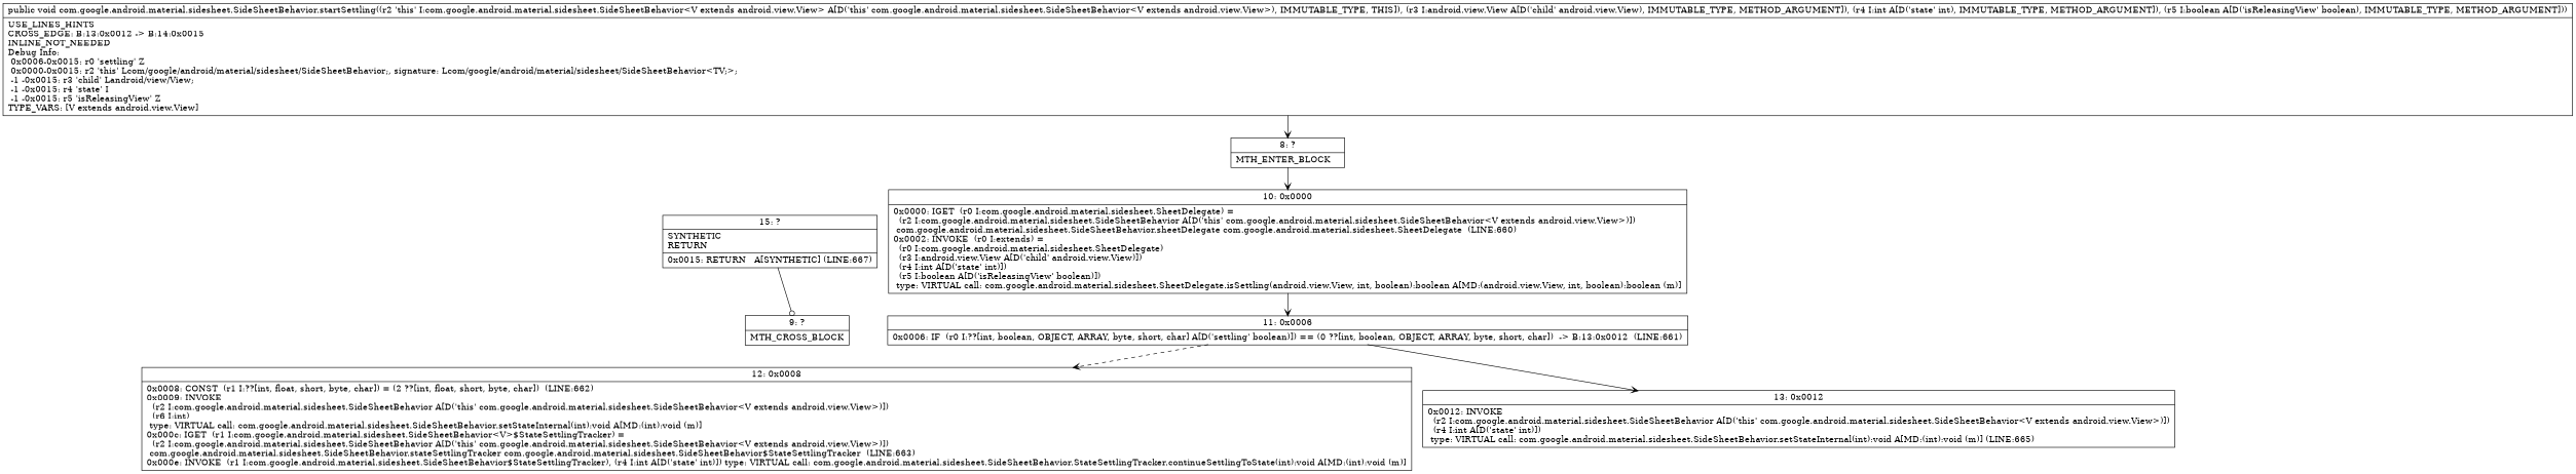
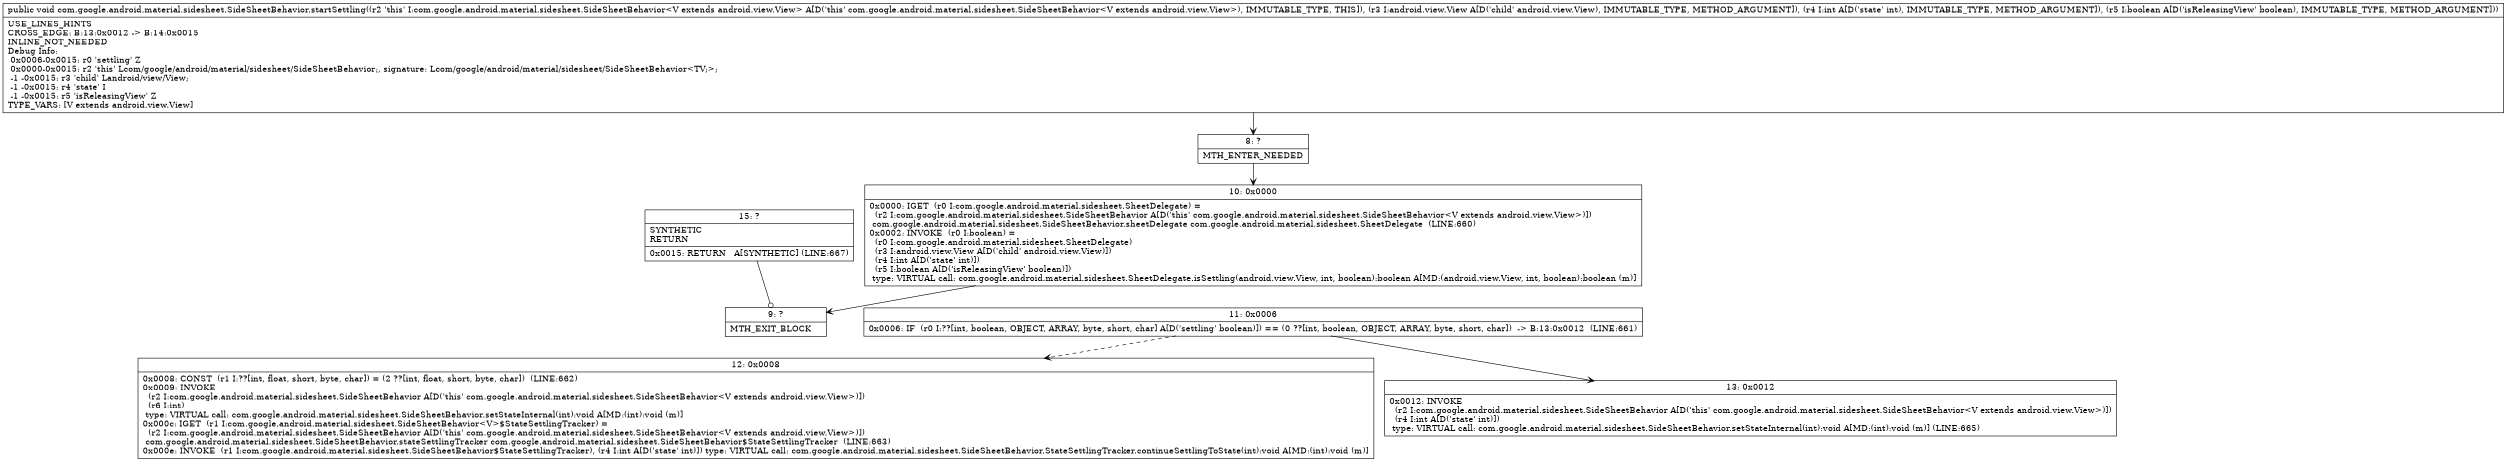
  digraph {
    node [shape=record]
    edge [arrowhead=vee]
-   n1 [label="{8\:\ ?|MTH_ENTER_BLOCK\l}"]
-   n2 [label="{10\:\ 0x0000|0x0000: IGET  (r0 I:com.google.android.material.sidesheet.SheetDelegate) = \l  (r2 I:com.google.android.material.sidesheet.SideSheetBehavior A[D('this' com.google.android.material.sidesheet.SideSheetBehavior\<V extends android.view.View\>)])\l com.google.android.material.sidesheet.SideSheetBehavior.sheetDelegate com.google.android.material.sidesheet.SheetDelegate  (LINE:660)\l0x0002: INVOKE  (r0 I:extends) = \l  (r0 I:com.google.android.material.sidesheet.SheetDelegate)\l  (r3 I:android.view.View A[D('child' android.view.View)])\l  (r4 I:int A[D('state' int)])\l  (r5 I:boolean A[D('isReleasingView' boolean)])\l type: VIRTUAL call: com.google.android.material.sidesheet.SheetDelegate.isSettling(android.view.View, int, boolean):boolean A[MD:(android.view.View, int, boolean):boolean (m)]\l}"]
+   n1 [label="{8\:\ ?|MTH_ENTER_NEEDED\l}"]
+   n2 [label="{10\:\ 0x0000|0x0000: IGET  (r0 I:com.google.android.material.sidesheet.SheetDelegate) = \l  (r2 I:com.google.android.material.sidesheet.SideSheetBehavior A[D('this' com.google.android.material.sidesheet.SideSheetBehavior\<V extends android.view.View\>)])\l com.google.android.material.sidesheet.SideSheetBehavior.sheetDelegate com.google.android.material.sidesheet.SheetDelegate  (LINE:660)\l0x0002: INVOKE  (r0 I:boolean) = \l  (r0 I:com.google.android.material.sidesheet.SheetDelegate)\l  (r3 I:android.view.View A[D('child' android.view.View)])\l  (r4 I:int A[D('state' int)])\l  (r5 I:boolean A[D('isReleasingView' boolean)])\l type: VIRTUAL call: com.google.android.material.sidesheet.SheetDelegate.isSettling(android.view.View, int, boolean):boolean A[MD:(android.view.View, int, boolean):boolean (m)]\l}"]
    n3 [label="{11\:\ 0x0006|0x0006: IF  (r0 I:??[int, boolean, OBJECT, ARRAY, byte, short, char] A[D('settling' boolean)]) == (0 ??[int, boolean, OBJECT, ARRAY, byte, short, char])  \-\> B:13:0x0012  (LINE:661)\l}"]
    n4 [label="{12\:\ 0x0008|0x0008: CONST  (r1 I:??[int, float, short, byte, char]) = (2 ??[int, float, short, byte, char])  (LINE:662)\l0x0009: INVOKE  \l  (r2 I:com.google.android.material.sidesheet.SideSheetBehavior A[D('this' com.google.android.material.sidesheet.SideSheetBehavior\<V extends android.view.View\>)])\l  (r6 I:int)\l type: VIRTUAL call: com.google.android.material.sidesheet.SideSheetBehavior.setStateInternal(int):void A[MD:(int):void (m)]\l0x000c: IGET  (r1 I:com.google.android.material.sidesheet.SideSheetBehavior\<V\>$StateSettlingTracker) = \l  (r2 I:com.google.android.material.sidesheet.SideSheetBehavior A[D('this' com.google.android.material.sidesheet.SideSheetBehavior\<V extends android.view.View\>)])\l com.google.android.material.sidesheet.SideSheetBehavior.stateSettlingTracker com.google.android.material.sidesheet.SideSheetBehavior$StateSettlingTracker  (LINE:663)\l0x000e: INVOKE  (r1 I:com.google.android.material.sidesheet.SideSheetBehavior$StateSettlingTracker), (r4 I:int A[D('state' int)]) type: VIRTUAL call: com.google.android.material.sidesheet.SideSheetBehavior.StateSettlingTracker.continueSettlingToState(int):void A[MD:(int):void (m)]\l}"]
    n5 [label="{13\:\ 0x0012|0x0012: INVOKE  \l  (r2 I:com.google.android.material.sidesheet.SideSheetBehavior A[D('this' com.google.android.material.sidesheet.SideSheetBehavior\<V extends android.view.View\>)])\l  (r4 I:int A[D('state' int)])\l type: VIRTUAL call: com.google.android.material.sidesheet.SideSheetBehavior.setStateInternal(int):void A[MD:(int):void (m)] (LINE:665)\l}"]
    n6 [label="{15\:\ ?|SYNTHETIC\lRETURN\l|0x0015: RETURN   A[SYNTHETIC] (LINE:667)\l}"]
-   n7 [label="{9\:\ ?|MTH_CROSS_BLOCK\l}"]
+   n7 [label="{9\:\ ?|MTH_EXIT_BLOCK\l}"]
    n8 [label="{public void com.google.android.material.sidesheet.SideSheetBehavior.startSettling((r2 'this' I:com.google.android.material.sidesheet.SideSheetBehavior\<V extends android.view.View\> A[D('this' com.google.android.material.sidesheet.SideSheetBehavior\<V extends android.view.View\>), IMMUTABLE_TYPE, THIS]), (r3 I:android.view.View A[D('child' android.view.View), IMMUTABLE_TYPE, METHOD_ARGUMENT]), (r4 I:int A[D('state' int), IMMUTABLE_TYPE, METHOD_ARGUMENT]), (r5 I:boolean A[D('isReleasingView' boolean), IMMUTABLE_TYPE, METHOD_ARGUMENT]))  | USE_LINES_HINTS\lCROSS_EDGE: B:13:0x0012 \-\> B:14:0x0015\lINLINE_NOT_NEEDED\lDebug Info:\l  0x0006\-0x0015: r0 'settling' Z\l  0x0000\-0x0015: r2 'this' Lcom\/google\/android\/material\/sidesheet\/SideSheetBehavior;, signature: Lcom\/google\/android\/material\/sidesheet\/SideSheetBehavior\<TV;\>;\l  \-1 \-0x0015: r3 'child' Landroid\/view\/View;\l  \-1 \-0x0015: r4 'state' I\l  \-1 \-0x0015: r5 'isReleasingView' Z\lTYPE_VARS: [V extends android.view.View]\l}"]
    n1 -> n2
-   n2 -> n3
+   n2 -> n7
    n3 -> n4 [style=dashed]
    n3 -> n5
    n6 -> n7 [arrowhead=odot]
    n8 -> n1
  }
